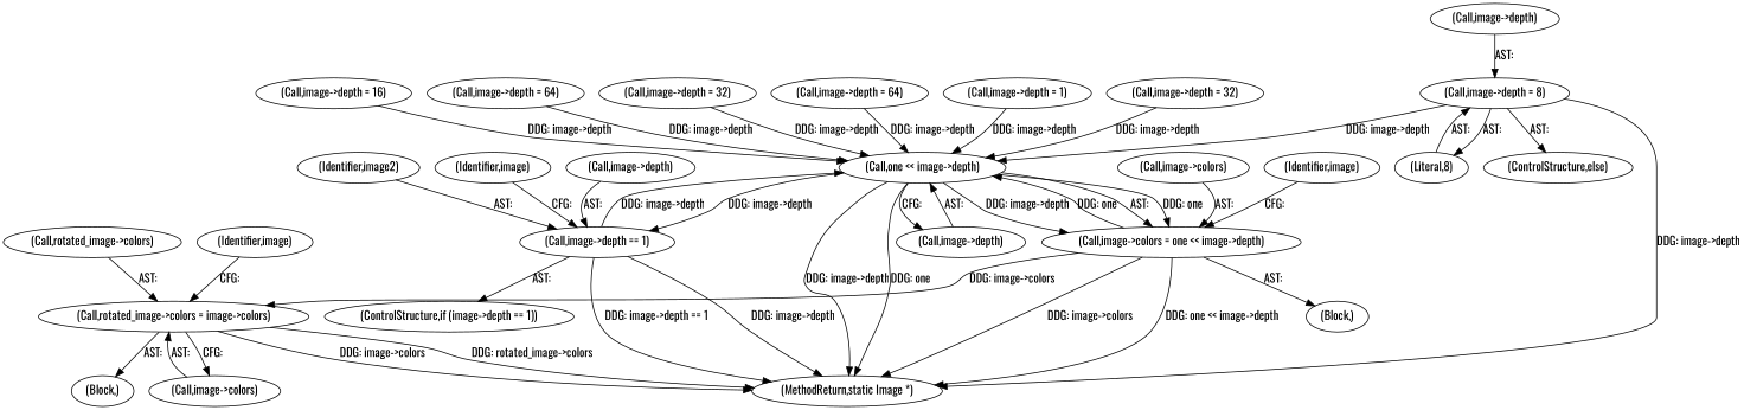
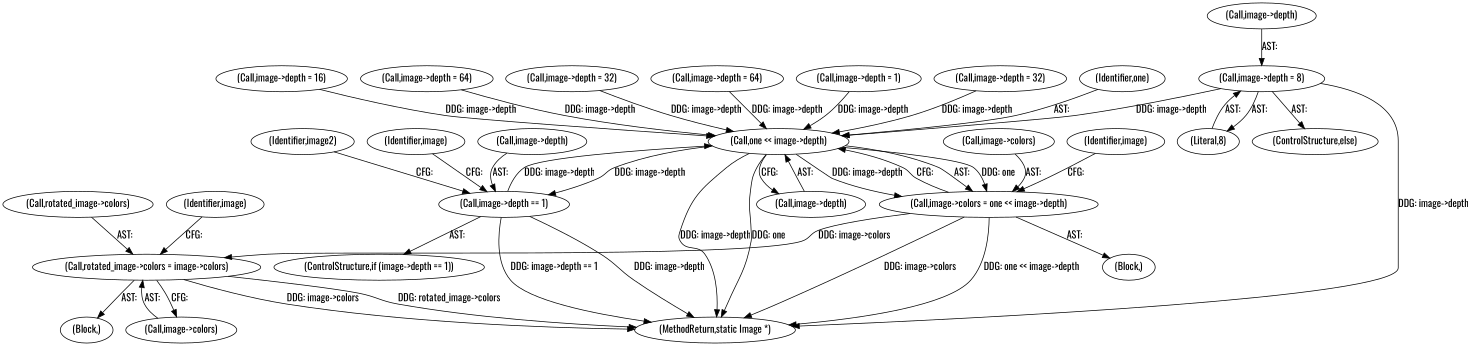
  digraph {
    fontname=Oswald
    node [fontname=Oswald]
    edge [fontname=Oswald]
    n1 [label="(Call,image->depth = 8)"]
    n2 [label="(Call,one << image->depth)"]
    n3 [label="(Literal,8)"]
    n4 [label="(ControlStructure,else)"]
    n5 [label="(MethodReturn,static Image *)"]
    n6 [label="(Call,image->colors = one << image->depth)"]
    n7 [label="(Call,image->depth == 1)"]
    n8 [label="(Call,image->depth)"]
    n9 [label="(Call,rotated_image->colors = image->colors)"]
    n10 [label="(Block,)"]
    n11 [label="(ControlStructure,if (image->depth == 1))"]
    n12 [label="(Call,image->colors)"]
    n13 [label="(Block,)"]
    n14 [label="(Call,image->depth = 32)"]
    n15 [label="(Call,image->depth = 64)"]
    n16 [label="(Call,image->depth = 1)"]
    n17 [label="(Call,image->depth = 32)"]
    n18 [label="(Identifier,image)"]
+   n19 [label="(Identifier,one)"]
    n20 [label="(Call,image->depth = 16)"]
    n21 [label="(Identifier,image)"]
    n22 [label="(Call,image->depth)"]
    n23 [label="(Call,rotated_image->colors)"]
    n24 [label="(Call,image->colors)"]
    n25 [label="(Identifier,image2)"]
    n26 [label="(Identifier,image)"]
    n27 [label="(Call,image->depth)"]
    n28 [label="(Call,image->depth = 64)"]
    n1 -> n2 [label="DDG: image->depth"]
    n1 -> n3 [label="AST: "]
    n1 -> n4 [label="AST: "]
    n1 -> n5 [label="DDG: image->depth"]
    n2 -> n5 [label="DDG: image->depth"]
    n2 -> n5 [label="DDG: one"]
    n2 -> n6 [label="AST: "]
    n2 -> n6 [label="DDG: one"]
    n2 -> n6 [label="DDG: image->depth"]
    n2 -> n7 [label="DDG: image->depth"]
    n2 -> n8 [label="CFG: "]
    n3 -> n1 [label="AST: "]
-   n6 -> n2 [label="DDG: one"]
+   n6 -> n2 [label="CFG: "]
    n6 -> n5 [label="DDG: one << image->depth"]
    n6 -> n5 [label="DDG: image->colors"]
    n6 -> n9 [label="DDG: image->colors"]
    n6 -> n10 [label="AST: "]
    n7 -> n2 [label="DDG: image->depth"]
    n7 -> n5 [label="DDG: image->depth"]
    n7 -> n5 [label="DDG: image->depth == 1"]
    n7 -> n11 [label="AST: "]
    n8 -> n2 [label="AST: "]
    n9 -> n5 [label="DDG: image->colors"]
    n9 -> n5 [label="DDG: rotated_image->colors"]
    n9 -> n12 [label="CFG: "]
    n9 -> n13 [label="AST: "]
    n12 -> n9 [label="AST: "]
    n14 -> n2 [label="DDG: image->depth"]
    n15 -> n2 [label="DDG: image->depth"]
    n16 -> n2 [label="DDG: image->depth"]
    n17 -> n2 [label="DDG: image->depth"]
    n18 -> n7 [label="CFG: "]
+   n19 -> n2 [label="AST: "]
    n20 -> n2 [label="DDG: image->depth"]
    n21 -> n9 [label="CFG: "]
    n22 -> n7 [label="AST: "]
    n23 -> n9 [label="AST: "]
    n24 -> n6 [label="AST: "]
-   n25 -> n7 [label="AST: "]
+   n25 -> n7 [label="CFG: "]
    n26 -> n6 [label="CFG: "]
    n27 -> n1 [label="AST: "]
    n28 -> n2 [label="DDG: image->depth"]
  }
